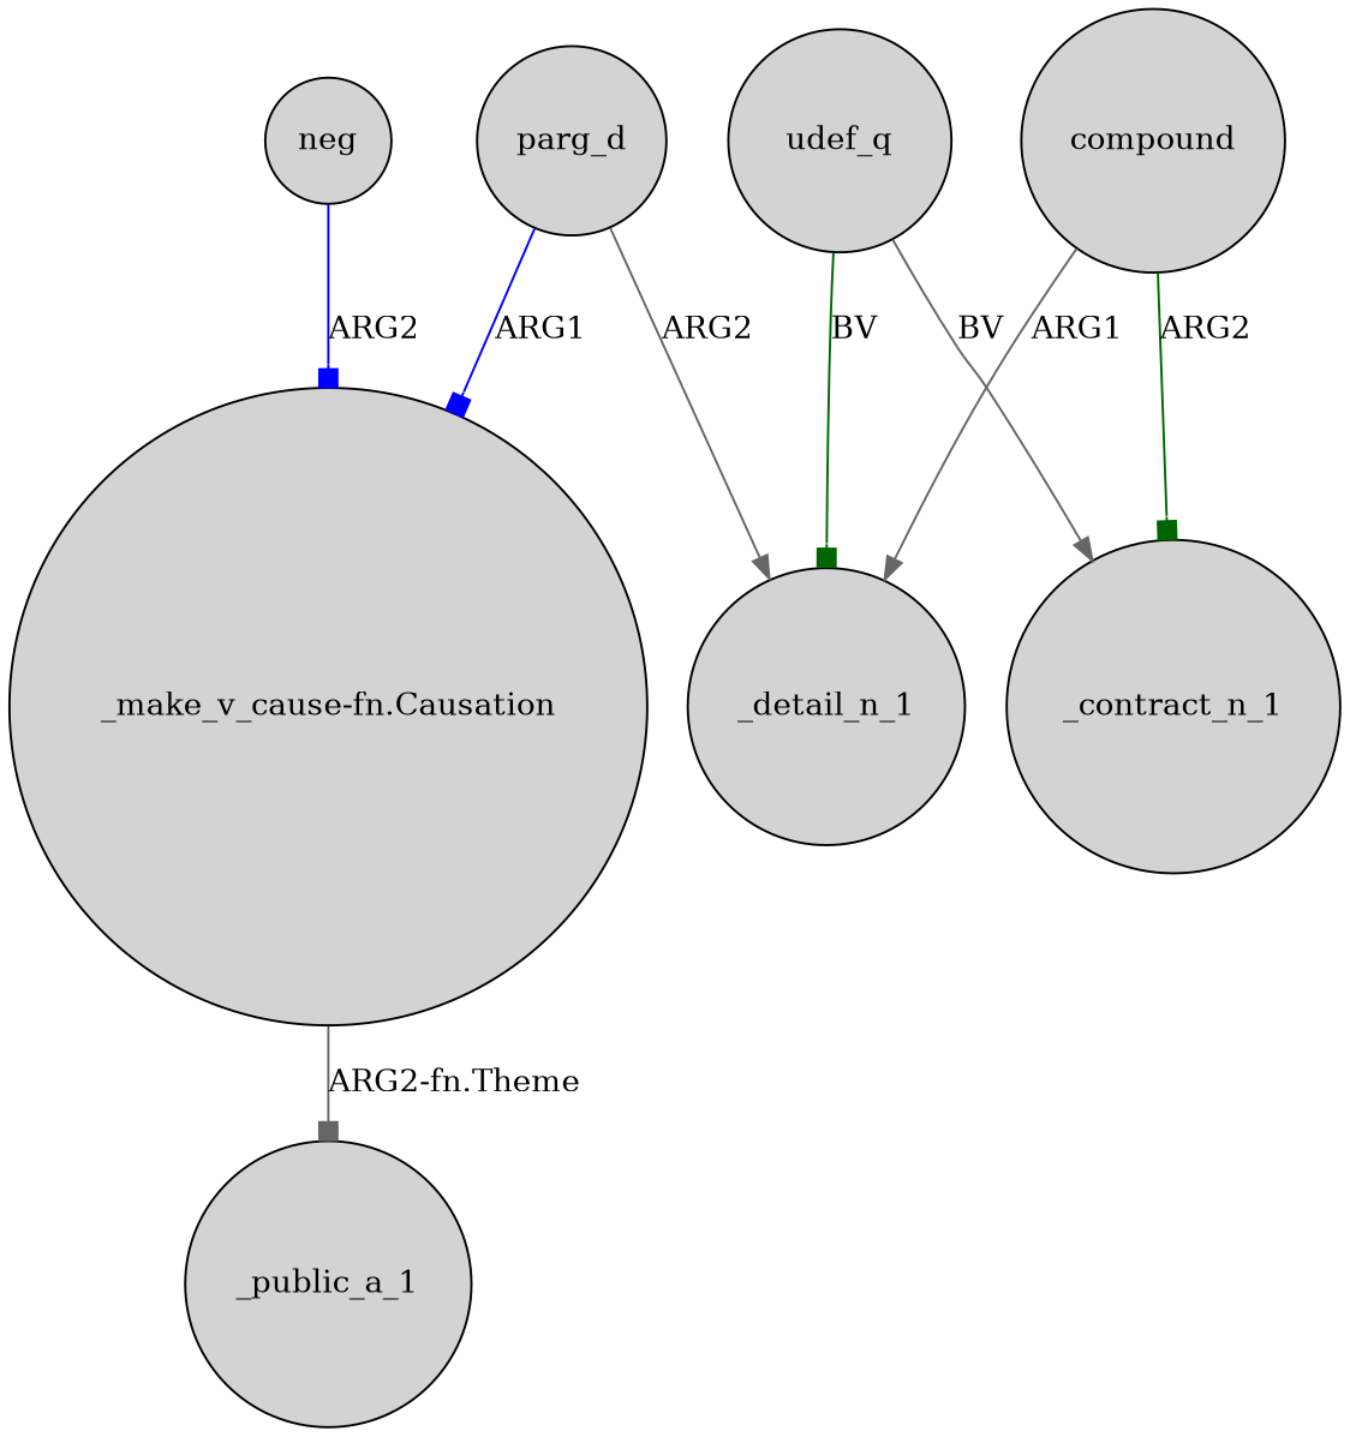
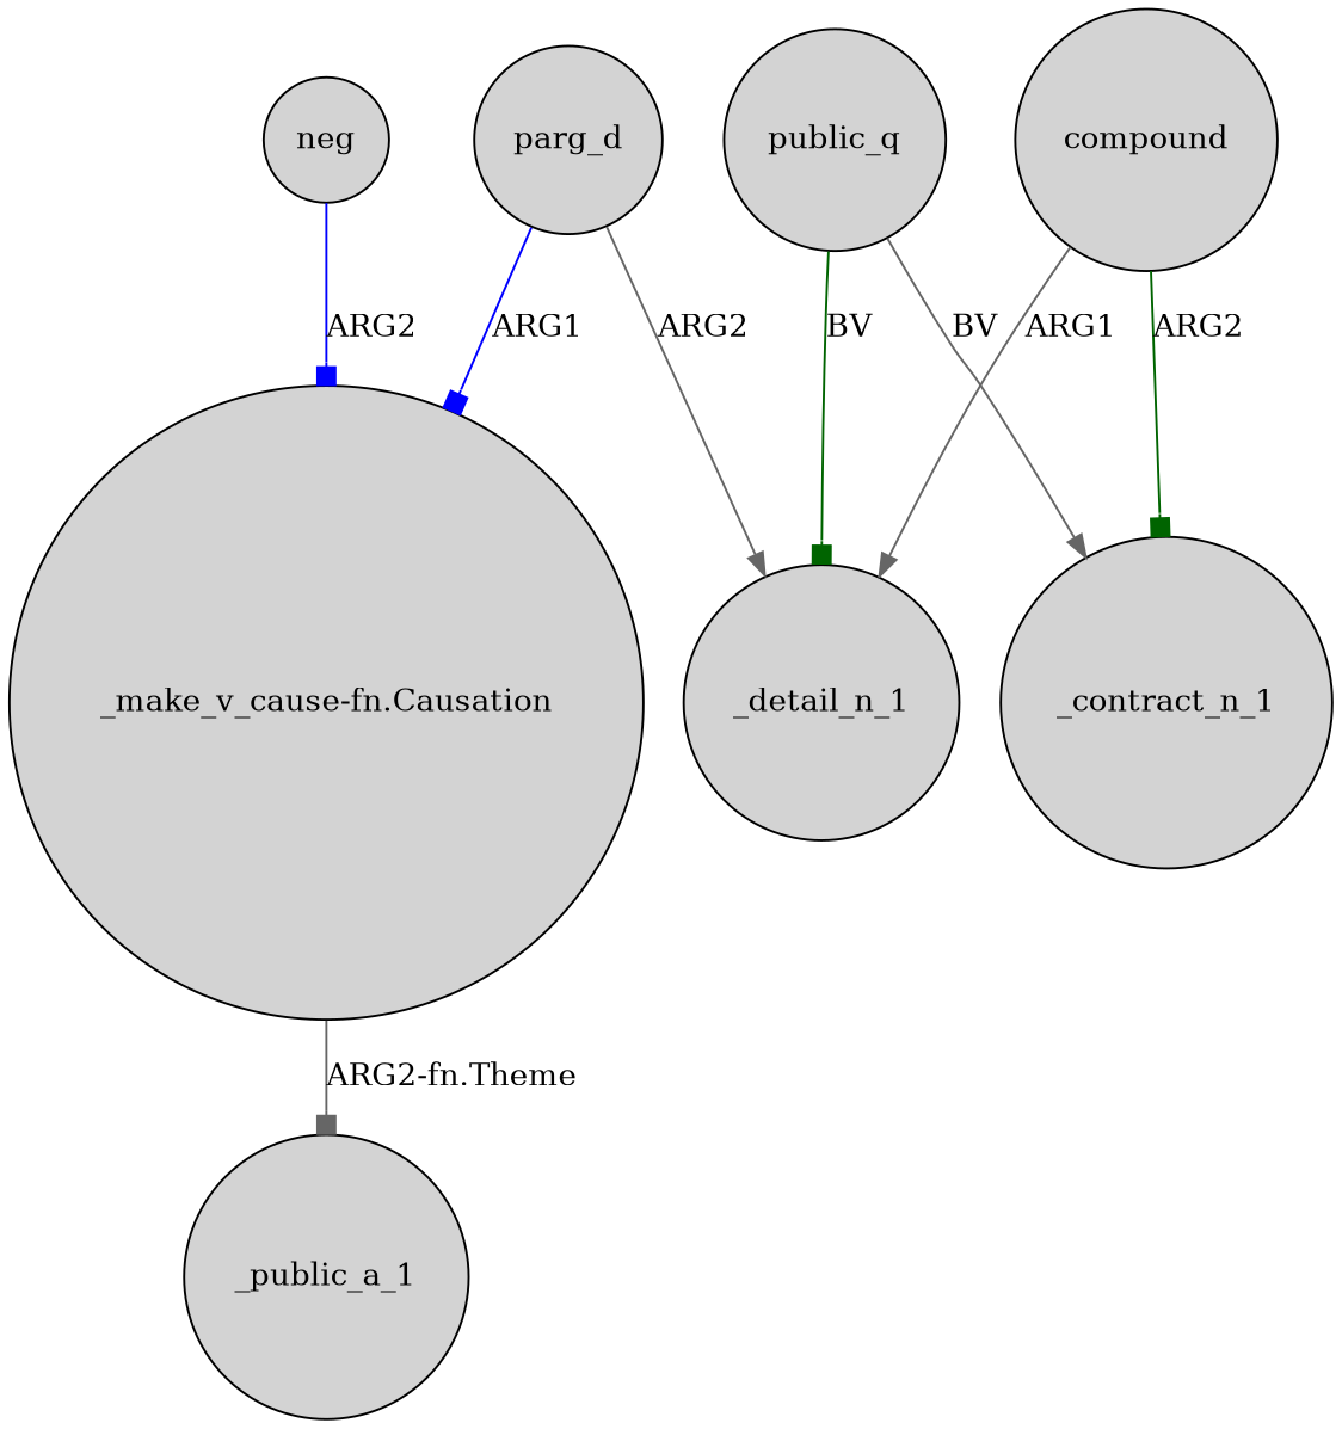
  digraph {
    node [shape=circle style=filled]
    edge [arrowhead=box color=gray40]
    neg
    "_make_v_cause-fn.Causation"
    _public_a_1
    parg_d
    _detail_n_1
-   udef_q
+   udef_q [label=public_q]
    _contract_n_1
    compound
    neg -> "_make_v_cause-fn.Causation" [color=blue label=ARG2]
    "_make_v_cause-fn.Causation" -> _public_a_1 [label="ARG2-fn.Theme"]
    parg_d -> "_make_v_cause-fn.Causation" [color=blue label=ARG1]
    parg_d -> _detail_n_1 [arrowhead=normal label=ARG2]
    udef_q -> _detail_n_1 [color=darkgreen label=BV]
    udef_q -> _contract_n_1 [arrowhead=normal label=BV]
    compound -> _detail_n_1 [arrowhead=normal label=ARG1]
    compound -> _contract_n_1 [color=darkgreen label=ARG2]
  }
